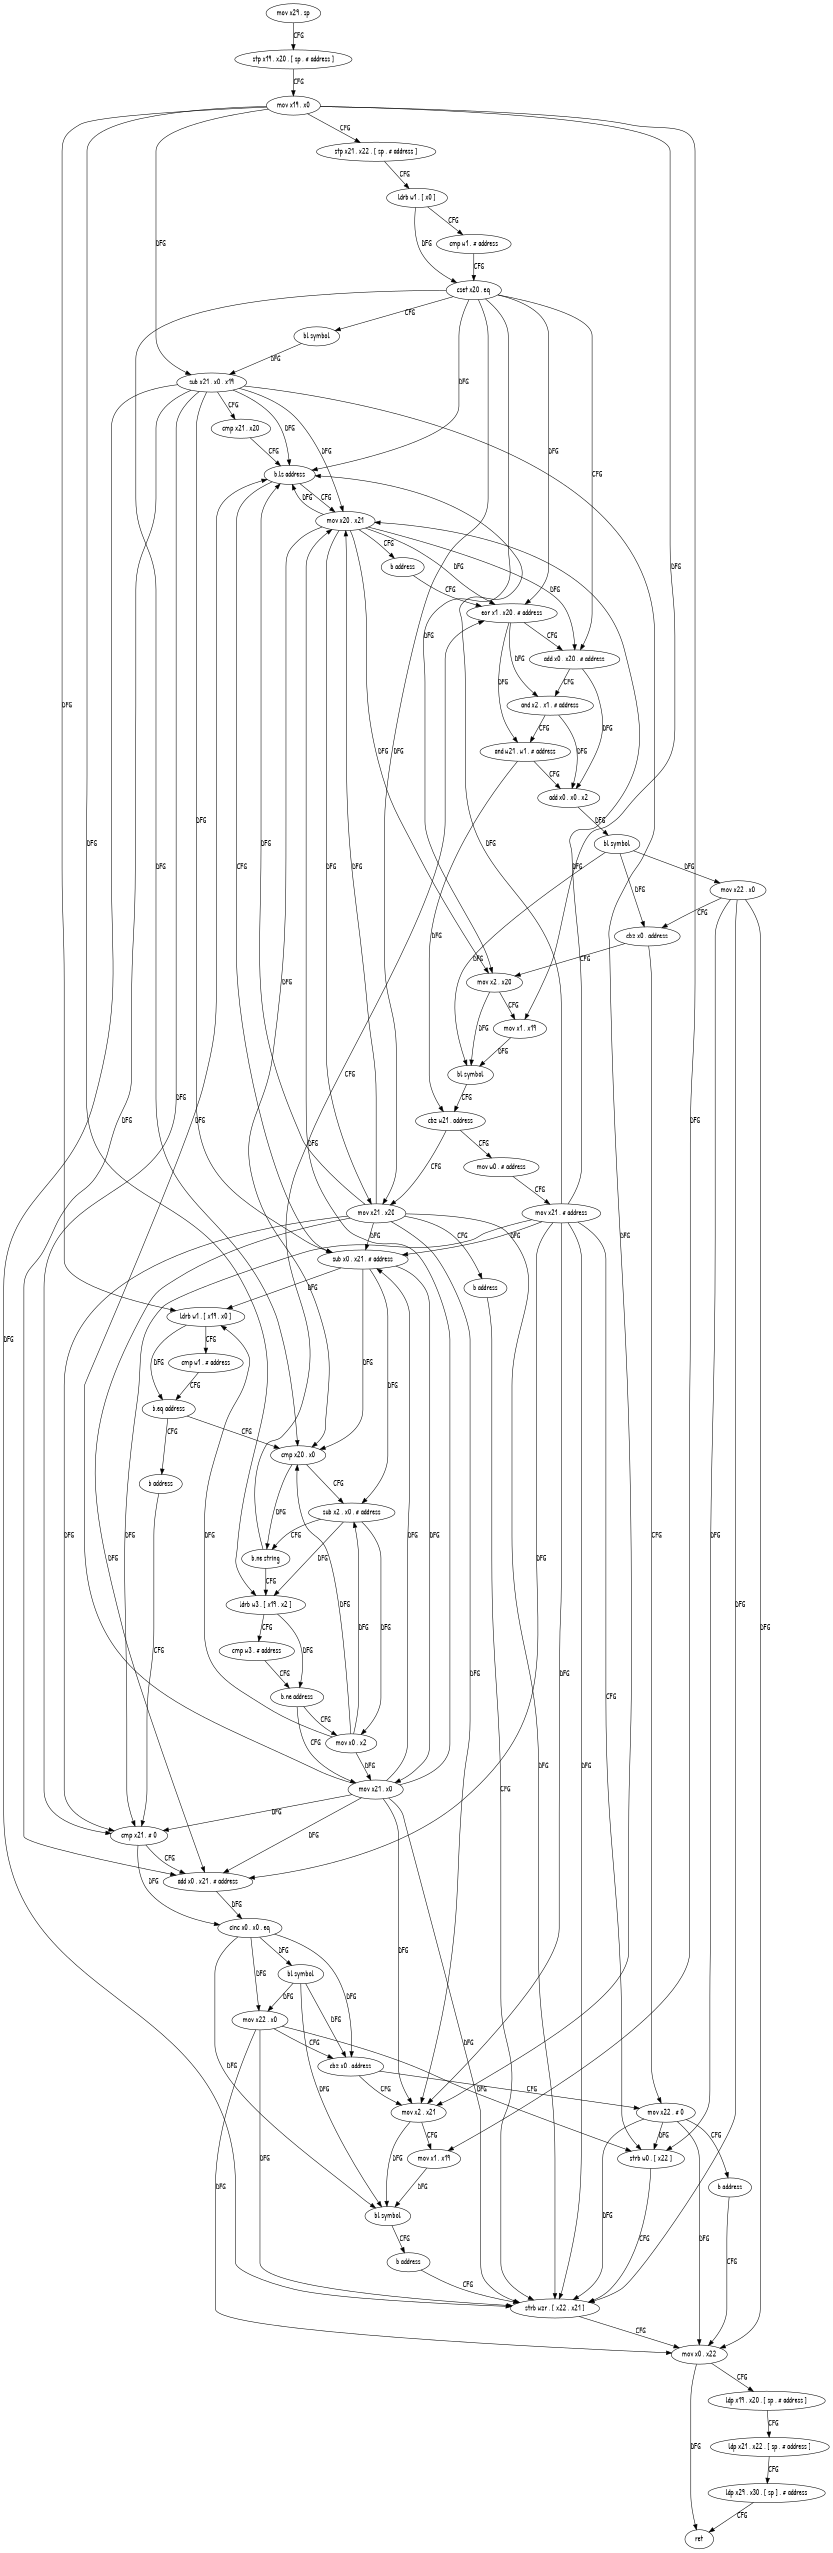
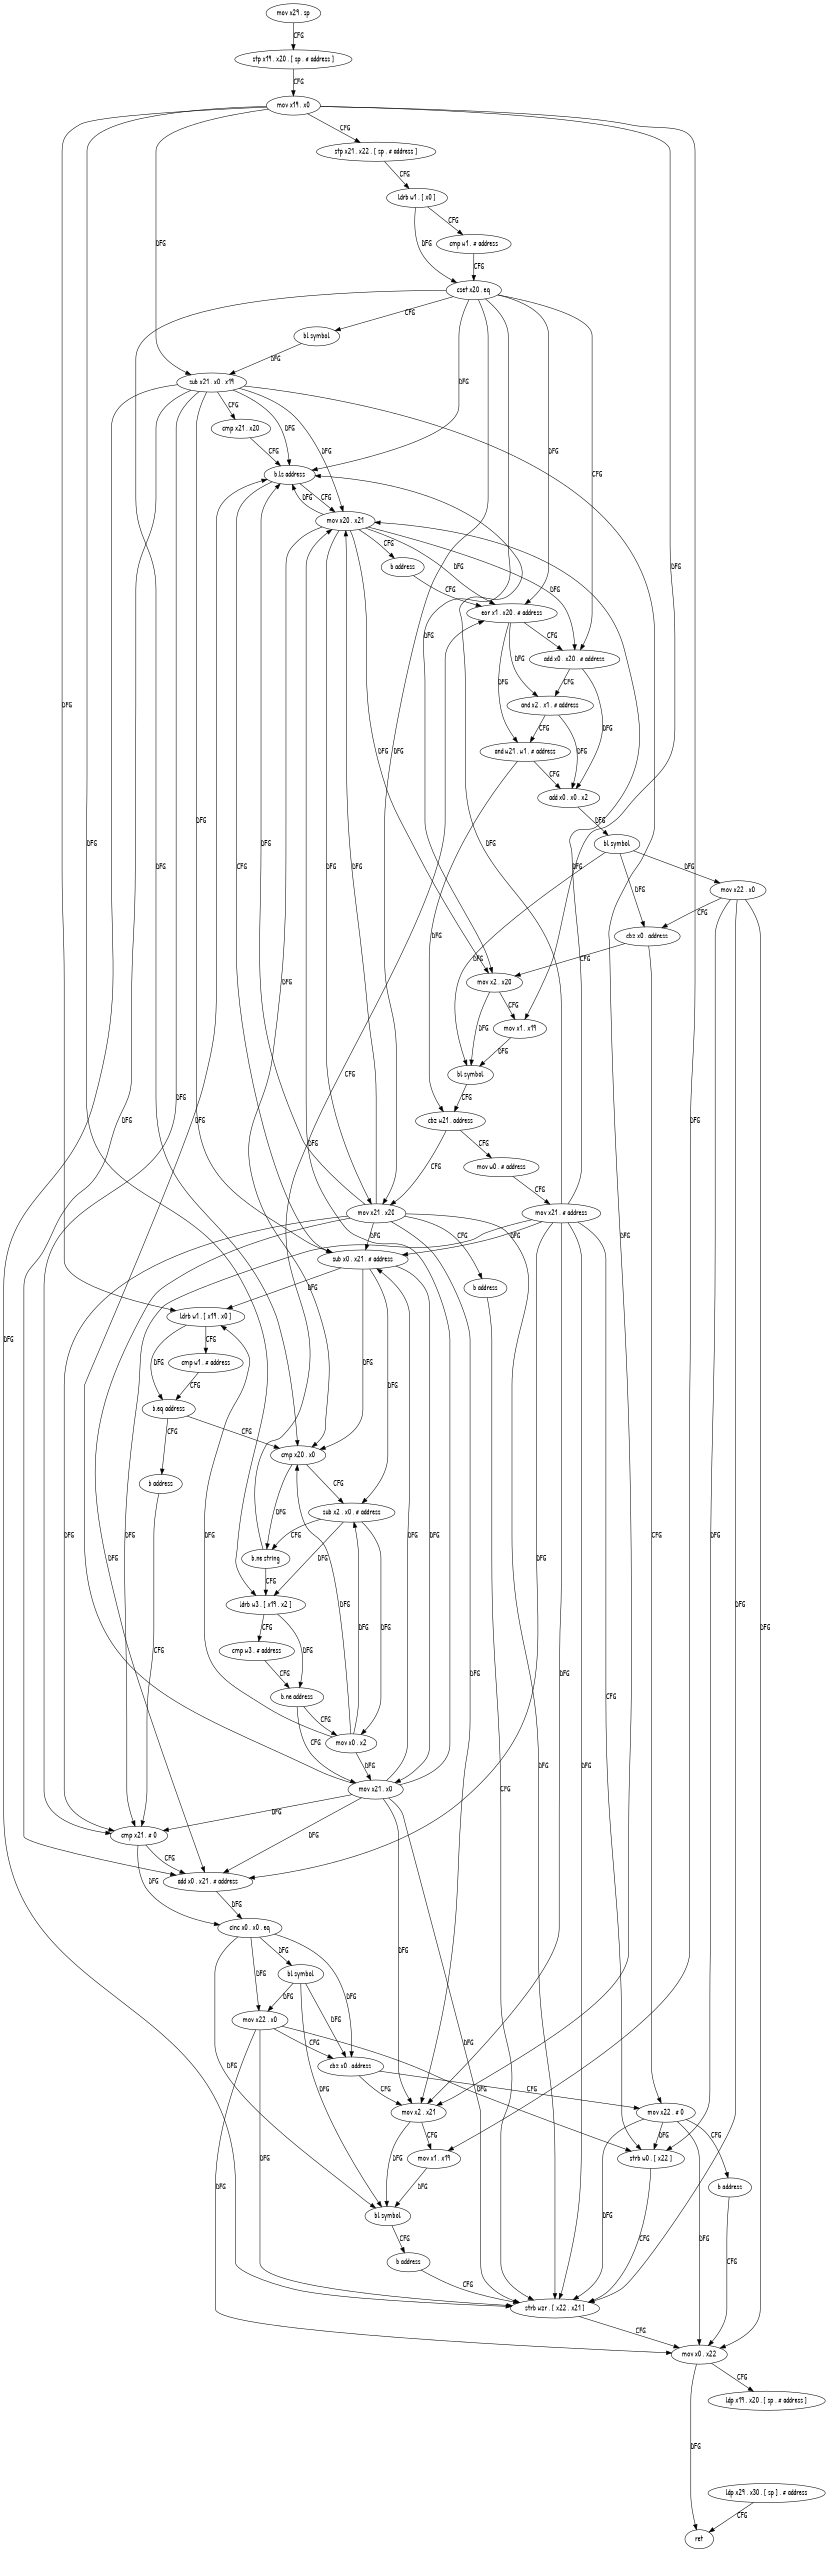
  digraph {
    fontname="Patrick Hand"
    node [fontname="Patrick Hand"]
    edge [fontname="Patrick Hand"]
    n1 [label="mov x29 , sp"]
    n2 [label="stp x19 , x20 , [ sp , # address ]"]
    n3 [label="mov x19 , x0"]
    n4 [label="stp x21 , x22 , [ sp , # address ]"]
    n5 [label="sub x21 , x0 , x19"]
    n6 [label="ldrb w1 , [ x19 , x0 ]"]
    n7 [label="ldrb w3 , [ x19 , x2 ]"]
    n8 [label="mov x1 , x19"]
    n9 [label="mov x1 , x19"]
    n10 [label="ldrb w1 , [ x0 ]"]
    n11 [label="b.ls address"]
    n12 [label="cmp x21 , x20"]
    n13 [label="mov x20 , x21"]
    n14 [label="sub x0 , x21 , # address"]
    n15 [label="cmp x21 , # 0"]
    n16 [label="add x0 , x21 , # address"]
    n17 [label="mov x2 , x21"]
    n18 [label="strb wzr , [ x22 , x21 ]"]
    n19 [label="cmp w1 , # address"]
    n20 [label="b.eq address"]
    n21 [label="cmp w3 , # address"]
    n22 [label="b.ne address"]
    n23 [label="bl symbol"]
    n24 [label="bl symbol"]
    n25 [label="cmp w1 , # address"]
    n26 [label="cset x20 , eq"]
    n27 [label="bl symbol"]
    n28 [label="eor x1 , x20 , # address"]
    n29 [label="cmp x20 , x0"]
    n30 [label="add x0 , x20 , # address"]
    n31 [label="mov x2 , x20"]
    n32 [label="mov x21 , x20"]
    n33 [label="and x2 , x1 , # address"]
    n34 [label="and w21 , w1 , # address"]
    n35 [label="sub x2 , x0 , # address"]
    n36 [label="b.ne string"]
    n37 [label="add x0 , x0 , x2"]
    n38 [label="b address"]
    n39 [label="b address"]
    n40 [label="mov x21 , x0"]
    n41 [label="cinc x0 , x0 , eq"]
    n42 [label="mov x0 , x22"]
    n43 [label="mov x0 , x2"]
    n44 [label="cbz w21 , address"]
    n45 [label="b address"]
    n46 [label="bl symbol"]
    n47 [label="mov w0 , # address"]
    n48 [label="mov x22 , x0"]
    n49 [label="cbz x0 , address"]
    n50 [label="strb w0 , [ x22 ]"]
    n51 [label="mov x22 , # 0"]
    n52 [label="ldp x19 , x20 , [ sp , # address ]"]
    n53 [label=ret]
    n54 [label="b address"]
    n55 [label="bl symbol"]
    n56 [label="mov x22 , x0"]
    n57 [label="cbz x0 , address"]
-   n58 [label="ldp x21 , x22 , [ sp , # address ]"]
    n59 [label="mov x21 , # address"]
    n60 [label="b address"]
    n61 [label="ldp x29 , x30 , [ sp ] , # address"]
    n1 -> n2 [label=CFG]
    n2 -> n3 [label=CFG]
    n3 -> n4 [label=CFG]
    n3 -> n5 [label=DFG]
    n3 -> n6 [label=DFG]
    n3 -> n7 [label=DFG]
    n3 -> n8 [label=DFG]
    n3 -> n9 [label=DFG]
    n4 -> n10 [label=CFG]
    n5 -> n11 [label=DFG]
    n5 -> n12 [label=CFG]
    n5 -> n13 [label=DFG]
    n5 -> n14 [label=DFG]
    n5 -> n15 [label=DFG]
    n5 -> n16 [label=DFG]
    n5 -> n17 [label=DFG]
    n5 -> n18 [label=DFG]
    n6 -> n19 [label=CFG]
    n6 -> n20 [label=DFG]
    n7 -> n21 [label=CFG]
    n7 -> n22 [label=DFG]
    n8 -> n23 [label=DFG]
    n9 -> n24 [label=DFG]
    n10 -> n25 [label=CFG]
    n10 -> n26 [label=DFG]
    n11 -> n13 [label=CFG]
    n11 -> n14 [label=CFG]
    n12 -> n11 [label=CFG]
    n13 -> n11 [label=DFG]
    n13 -> n28 [label=DFG]
    n13 -> n29 [label=DFG]
    n13 -> n30 [label=DFG]
    n13 -> n31 [label=DFG]
    n13 -> n32 [label=DFG]
    n13 -> n39 [label=CFG]
    n14 -> n6 [label=DFG]
    n14 -> n29 [label=DFG]
    n14 -> n35 [label=DFG]
    n14 -> n40 [label=DFG]
    n15 -> n16 [label=CFG]
    n15 -> n41 [label=DFG]
    n16 -> n41 [label=DFG]
    n17 -> n9 [label=CFG]
    n17 -> n24 [label=DFG]
    n18 -> n42 [label=CFG]
    n19 -> n20 [label=CFG]
    n20 -> n29 [label=CFG]
    n20 -> n45 [label=CFG]
    n21 -> n22 [label=CFG]
    n22 -> n40 [label=CFG]
    n22 -> n43 [label=CFG]
    n23 -> n44 [label=CFG]
    n24 -> n60 [label=CFG]
    n25 -> n26 [label=CFG]
    n26 -> n11 [label=DFG]
    n26 -> n27 [label=CFG]
    n26 -> n28 [label=DFG]
    n26 -> n29 [label=DFG]
    n26 -> n30 [label=CFG]
    n26 -> n31 [label=DFG]
    n26 -> n32 [label=DFG]
    n27 -> n5 [label=DFG]
    n28 -> n30 [label=CFG]
    n28 -> n33 [label=DFG]
    n28 -> n34 [label=DFG]
    n29 -> n35 [label=CFG]
    n29 -> n36 [label=DFG]
    n30 -> n33 [label=CFG]
    n30 -> n37 [label=DFG]
    n31 -> n8 [label=CFG]
    n31 -> n23 [label=DFG]
    n32 -> n11 [label=DFG]
    n32 -> n13 [label=DFG]
    n32 -> n14 [label=DFG]
    n32 -> n15 [label=DFG]
    n32 -> n16 [label=DFG]
    n32 -> n17 [label=DFG]
    n32 -> n18 [label=DFG]
    n32 -> n38 [label=CFG]
    n33 -> n34 [label=CFG]
    n33 -> n37 [label=DFG]
    n34 -> n37 [label=CFG]
    n34 -> n44 [label=DFG]
    n35 -> n7 [label=DFG]
    n35 -> n36 [label=CFG]
    n35 -> n43 [label=DFG]
    n36 -> n7 [label=CFG]
    n36 -> n28 [label=CFG]
    n37 -> n46 [label=DFG]
    n38 -> n18 [label=CFG]
    n39 -> n28 [label=CFG]
    n40 -> n11 [label=DFG]
    n40 -> n13 [label=DFG]
    n40 -> n14 [label=DFG]
    n40 -> n15 [label=DFG]
    n40 -> n16 [label=DFG]
    n40 -> n17 [label=DFG]
    n40 -> n18 [label=DFG]
    n41 -> n24 [label=DFG]
    n41 -> n55 [label=DFG]
    n41 -> n56 [label=DFG]
    n41 -> n57 [label=DFG]
    n42 -> n52 [label=CFG]
    n42 -> n53 [label=DFG]
    n43 -> n6 [label=DFG]
    n43 -> n29 [label=DFG]
    n43 -> n35 [label=DFG]
    n43 -> n40 [label=DFG]
    n44 -> n32 [label=CFG]
    n44 -> n47 [label=CFG]
    n45 -> n15 [label=CFG]
    n46 -> n23 [label=DFG]
    n46 -> n48 [label=DFG]
    n46 -> n49 [label=DFG]
    n47 -> n59 [label=CFG]
    n48 -> n18 [label=DFG]
    n48 -> n42 [label=DFG]
    n48 -> n49 [label=CFG]
    n48 -> n50 [label=DFG]
    n49 -> n31 [label=CFG]
    n49 -> n51 [label=CFG]
    n50 -> n18 [label=CFG]
    n51 -> n18 [label=DFG]
    n51 -> n42 [label=DFG]
    n51 -> n50 [label=DFG]
    n51 -> n54 [label=CFG]
-   n52 -> n58 [label=CFG]
    n54 -> n42 [label=CFG]
    n55 -> n24 [label=DFG]
    n55 -> n56 [label=DFG]
    n55 -> n57 [label=DFG]
    n56 -> n18 [label=DFG]
    n56 -> n42 [label=DFG]
    n56 -> n50 [label=DFG]
    n56 -> n57 [label=CFG]
    n57 -> n17 [label=CFG]
    n57 -> n51 [label=CFG]
-   n58 -> n61 [label=CFG]
    n59 -> n11 [label=DFG]
    n59 -> n13 [label=DFG]
    n59 -> n14 [label=DFG]
    n59 -> n15 [label=DFG]
    n59 -> n16 [label=DFG]
    n59 -> n17 [label=DFG]
    n59 -> n18 [label=DFG]
    n59 -> n50 [label=CFG]
    n60 -> n18 [label=CFG]
    n61 -> n53 [label=CFG]
  }
